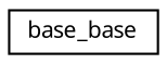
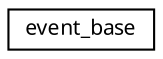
  digraph {
    rankdir=LR
    fontname="Noto Sans"
-   n1 [color=black fillcolor=white fontname="Noto Sans" fontsize=10 height=0.2 label=base_base shape=record style=filled width=0.4]
+   n1 [color=black fillcolor=white fontname="Noto Sans" fontsize=10 height=0.2 label=event_base shape=record style=filled width=0.4]
  }
